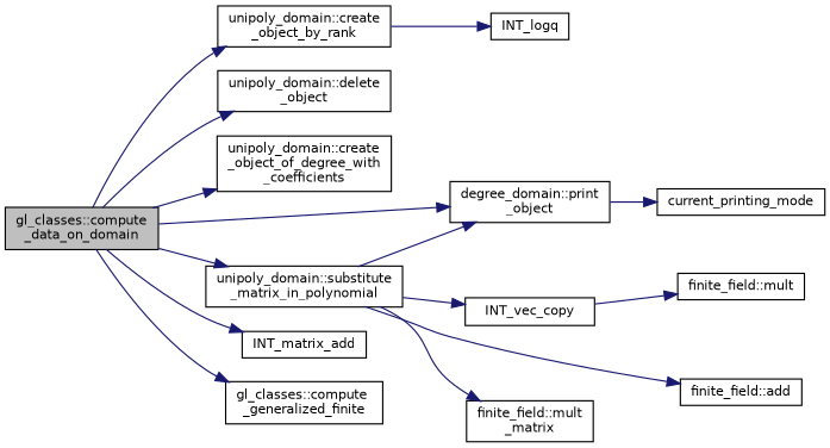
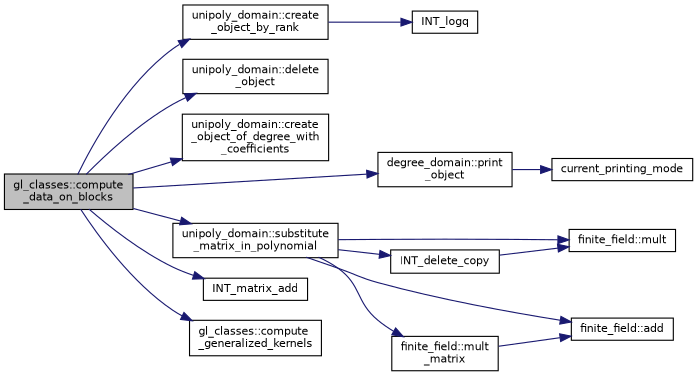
  digraph {
    rankdir=LR
    node [color=black fillcolor=white fontname=Helvetica fontsize=10 shape=record style=filled]
    edge [color=midnightblue fontname=Helvetica fontsize=10 labelfontname=Helvetica labelfontsize=10 style=solid]
-   n1 [fillcolor=grey75 fontcolor=black height=0.2 label="gl_classes::compute\l_data_on_domain" width=0.4]
+   n1 [fillcolor=grey75 fontcolor=black height=0.2 label="gl_classes::compute\l_data_on_blocks" width=0.4]
    n2 [height=0.2 label="unipoly_domain::create\l_object_by_rank" width=0.4]
    n3 [height=0.2 label="unipoly_domain::delete\l_object" width=0.4]
    n4 [height=0.2 label="unipoly_domain::create\l_object_of_degree_with\l_coefficients" width=0.4]
    n5 [height=0.2 label="degree_domain::print\l_object" width=0.4]
    n6 [height=0.2 label="unipoly_domain::substitute\l_matrix_in_polynomial" width=0.4]
    n7 [height=0.2 label=INT_matrix_add width=0.4]
-   n8 [height=0.2 label="gl_classes::compute\l_generalized_finite" width=0.4]
+   n8 [height=0.2 label="gl_classes::compute\l_generalized_kernels" width=0.4]
    n9 [height=0.2 label=INT_logq width=0.4]
    n10 [height=0.2 label=current_printing_mode width=0.4]
    n11 [height=0.2 label="finite_field::mult" width=0.4]
    n12 [height=0.2 label="finite_field::add" width=0.4]
    n13 [height=0.2 label="finite_field::mult\l_matrix" width=0.4]
-   n14 [height=0.2 label=INT_vec_copy width=0.4]
+   n14 [height=0.2 label=INT_delete_copy width=0.4]
    n1 -> n2
    n1 -> n3
    n1 -> n4
    n1 -> n5
    n1 -> n6
    n1 -> n7
    n1 -> n8
    n2 -> n9
    n5 -> n10
-   n6 -> n5
+   n6 -> n11
    n6 -> n12
    n6 -> n13
    n6 -> n14
+   n13 -> n12
    n14 -> n11
  }
